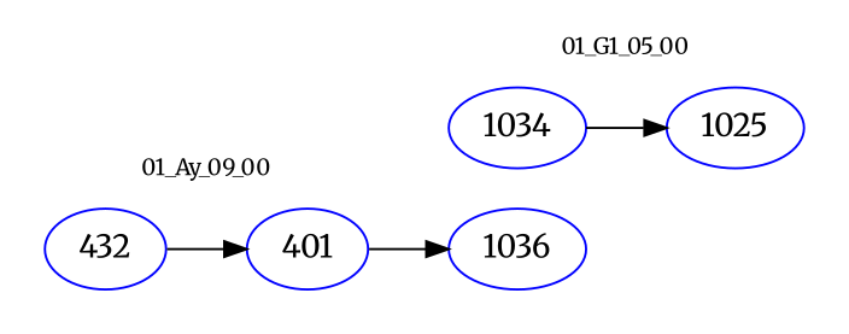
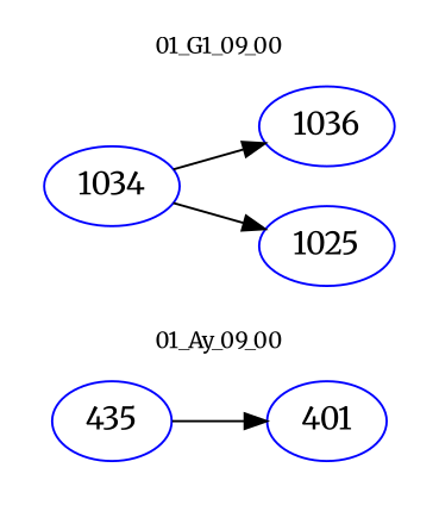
  digraph {
    fontname=Merriweather
    rankdir=LR
    node [color=blue fontname=Merriweather]
    edge [color=black fontname=Merriweather]
-   n1 [label=432]
+   n1 [label=435]
    n2 [label=401]
    n3 [label=1034]
    n4 [label=1025]
    n5 [label=1036]
    subgraph cluster_1 {
      color=white
      fontsize=10
      label="01_Ay_09_00"
      n1
      n2
    }
    subgraph cluster_2 {
      color=white
      fontsize=10
-     label="01_G1_05_00"
+     label="01_G1_09_00"
      n3
      n4
      n5
    }
    n1 -> n2
    n3 -> n4
-   n2 -> n5
+   n3 -> n5
  }
